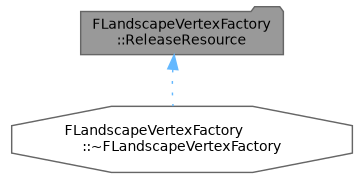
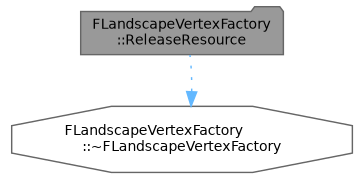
  digraph {
    rankdir=TB
    node [fontname=Helvetica fontsize=10 style=filled]
    n1 [color=gray40 fillcolor=grey60 fontcolor=black height=0.2 label="FLandscapeVertexFactory\l::ReleaseResource" shape=folder width=0.4]
    n2 [color=grey40 fillcolor=white height=0.2 label="FLandscapeVertexFactory\l::~FLandscapeVertexFactory" shape=octagon width=0.4]
-   n1 -> n2 [color=steelblue1 dir=back fontname=Helvetica fontsize=10 labelfontname=Helvetica labelfontsize=10 style=dotted]
+   n2 -> n1 [color=steelblue1 dir=back fontname=Helvetica fontsize=10 labelfontname=Helvetica labelfontsize=10 style=dotted]
  }
